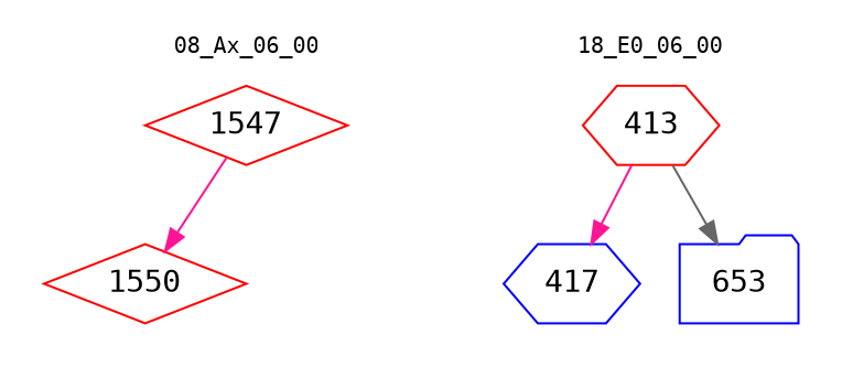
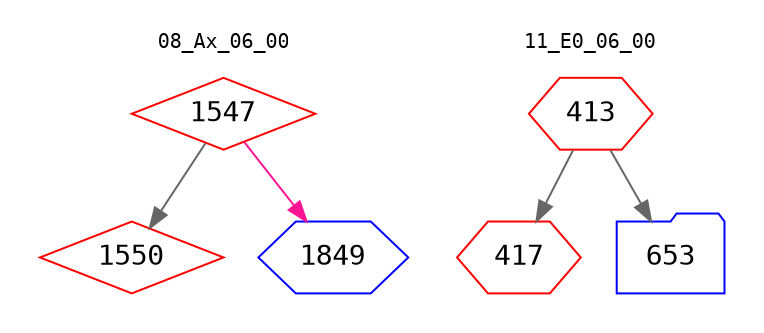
  digraph {
    fontname="DejaVu Sans Mono"
    node [color=red fontname="DejaVu Sans Mono" shape=hexagon]
    edge [color=gray40 fontname="DejaVu Sans Mono"]
    n1 [label=1547 shape=diamond]
    n2 [label=1550 shape=diamond]
+   n3 [color=blue label=1849]
    n4 [label=413]
-   n5 [color=blue label=417]
+   n5 [label=417]
    n6 [color=blue label=653 shape=folder]
    subgraph cluster_1 {
      color=white
      fontsize=10
      label="08_Ax_06_00"
      n1
      n2
+     n3
    }
    subgraph cluster_2 {
      color=white
      fontsize=10
-     label="18_E0_06_00"
+     label="11_E0_06_00"
      n4
      n5
      n6
    }
-   n1 -> n2 [color=deeppink]
-   n4 -> n5 [color=deeppink]
+   n1 -> n2
+   n1 -> n3 [color=deeppink]
+   n4 -> n5
    n4 -> n6
  }
